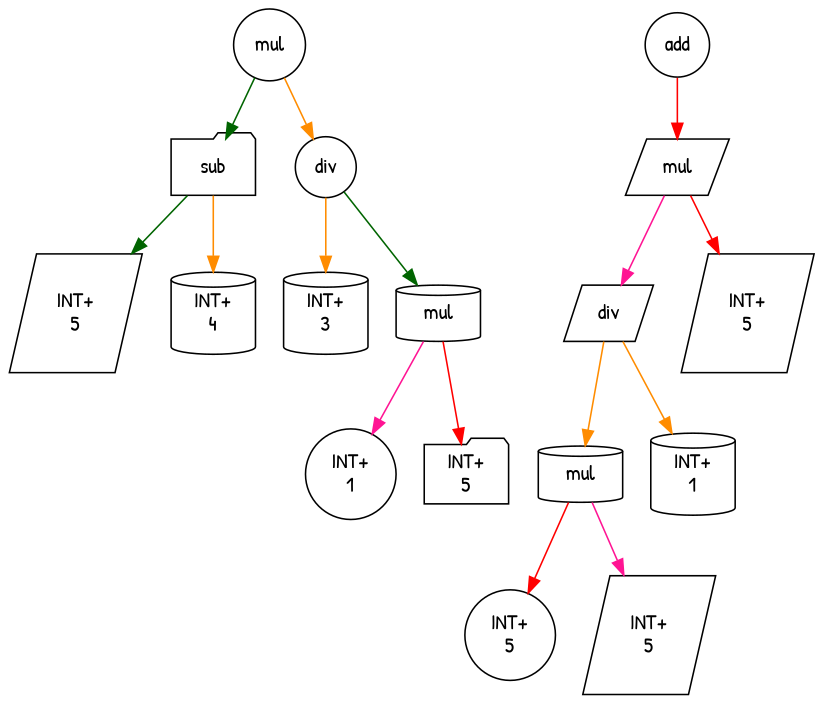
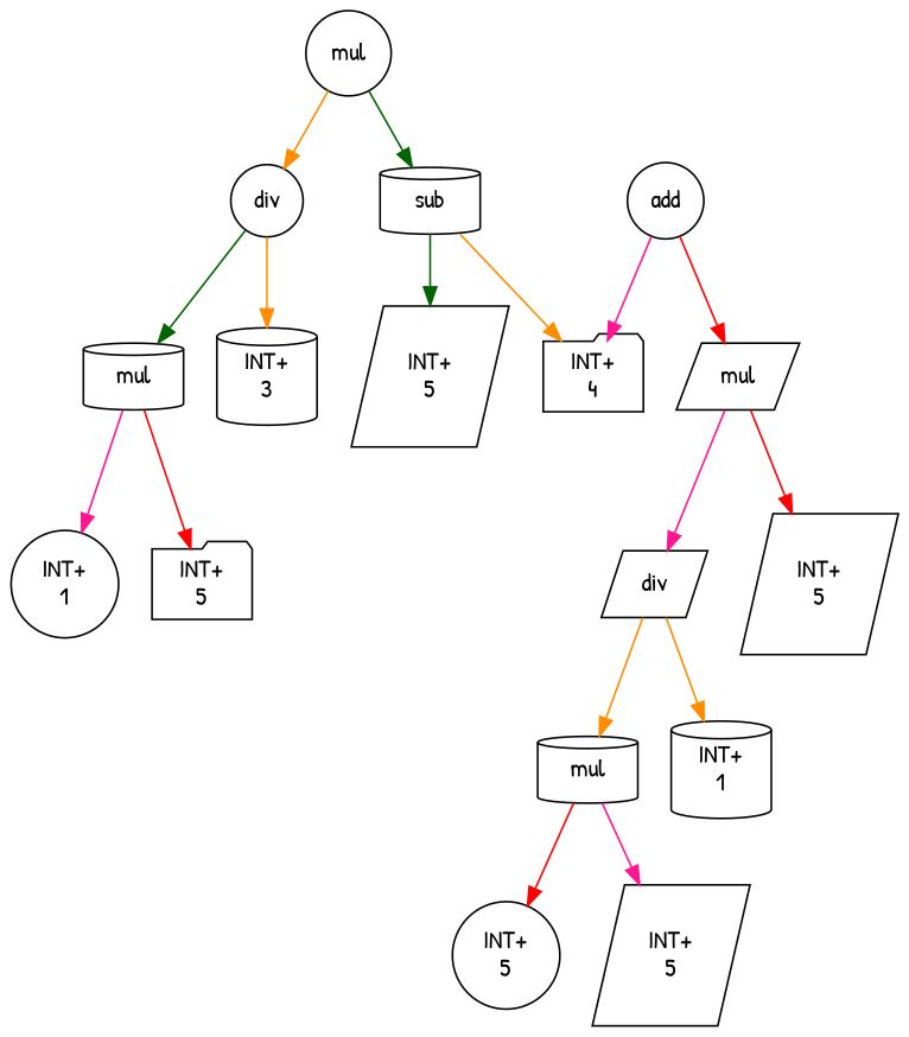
  digraph {
    fontname="Patrick Hand"
    node [fontname="Patrick Hand" shape=circle]
    edge [color=darkorange fontname="Patrick Hand"]
    n1 [label=mul]
-   n2 [label=sub shape=folder]
+   n2 [label=sub shape=cylinder]
    n3 [label=div]
    n4 [label="INT+\n5" shape=parallelogram]
-   n5 [label="INT+\n4" shape=cylinder]
+   n5 [label="INT+\n4" shape=folder]
    n6 [label="INT+\n3" shape=cylinder]
    n7 [label=mul shape=cylinder]
    n8 [label=add]
    n9 [label=mul shape=parallelogram]
    n10 [label=div shape=parallelogram]
    n11 [label="INT+\n5" shape=parallelogram]
    n12 [label=mul shape=cylinder]
    n13 [label="INT+\n1" shape=cylinder]
    n14 [label="INT+\n5"]
    n15 [label="INT+\n5" shape=parallelogram]
    n16 [label="INT+\n1"]
    n17 [label="INT+\n5" shape=folder]
    n1 -> n2 [color=darkgreen]
    n1 -> n3
    n2 -> n4 [color=darkgreen]
    n2 -> n5
    n3 -> n6
    n3 -> n7 [color=darkgreen]
    n7 -> n16 [color=deeppink]
    n7 -> n17 [color=red]
+   n8 -> n5 [color=deeppink]
    n8 -> n9 [color=red]
    n9 -> n10 [color=deeppink]
    n9 -> n11 [color=red]
    n10 -> n12
    n10 -> n13
    n12 -> n14 [color=red]
    n12 -> n15 [color=deeppink]
  }
